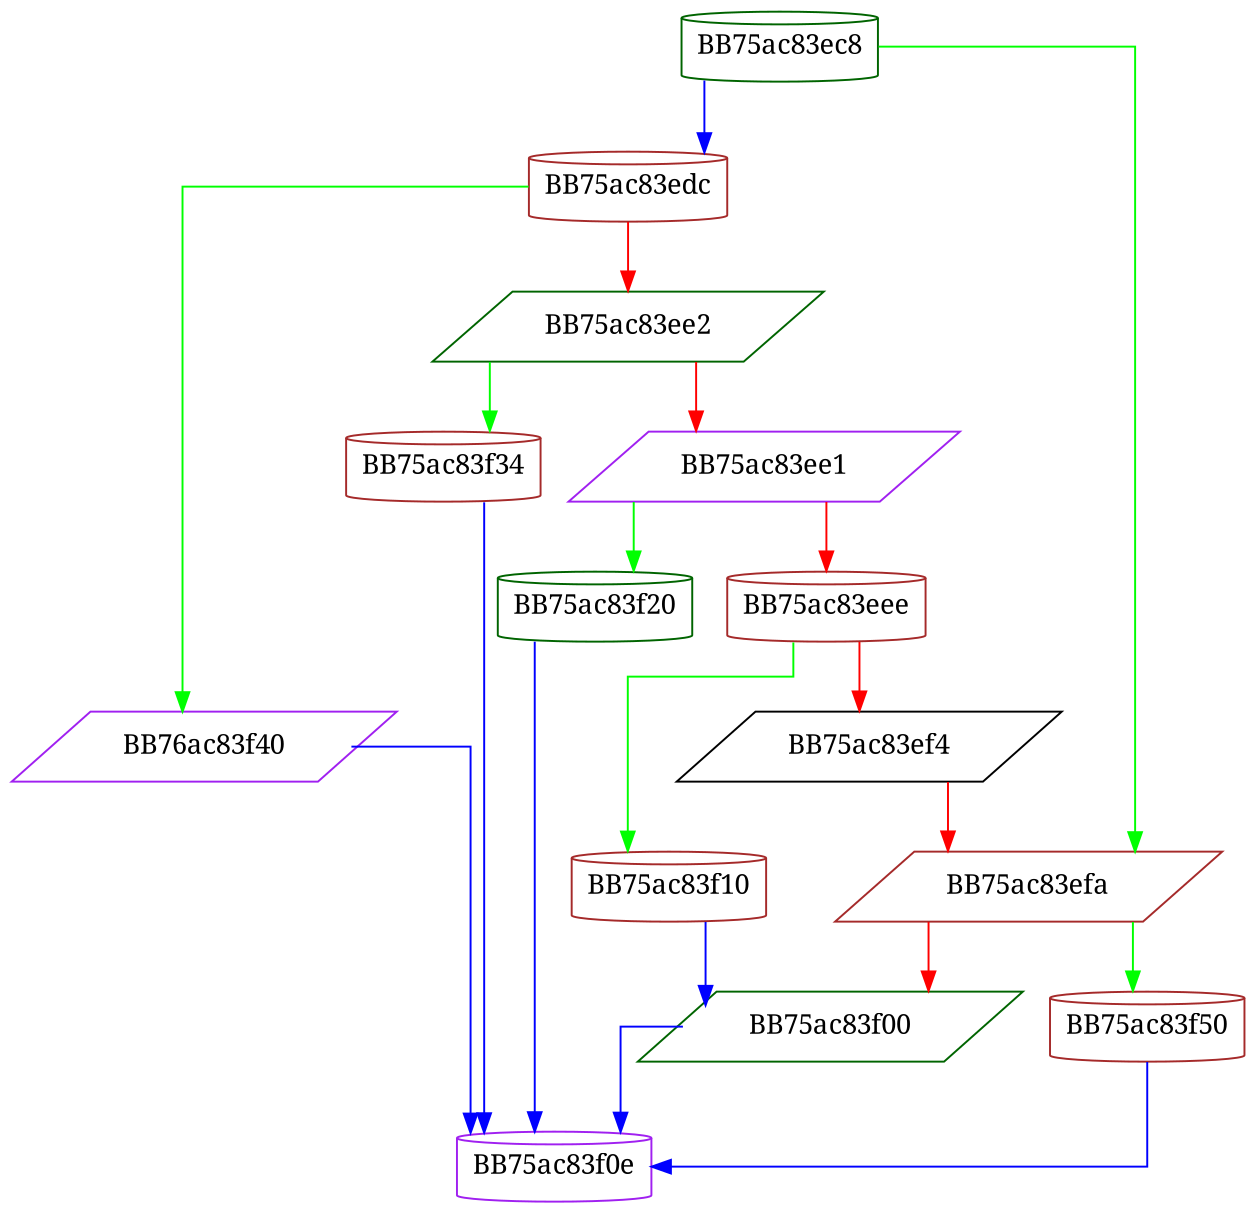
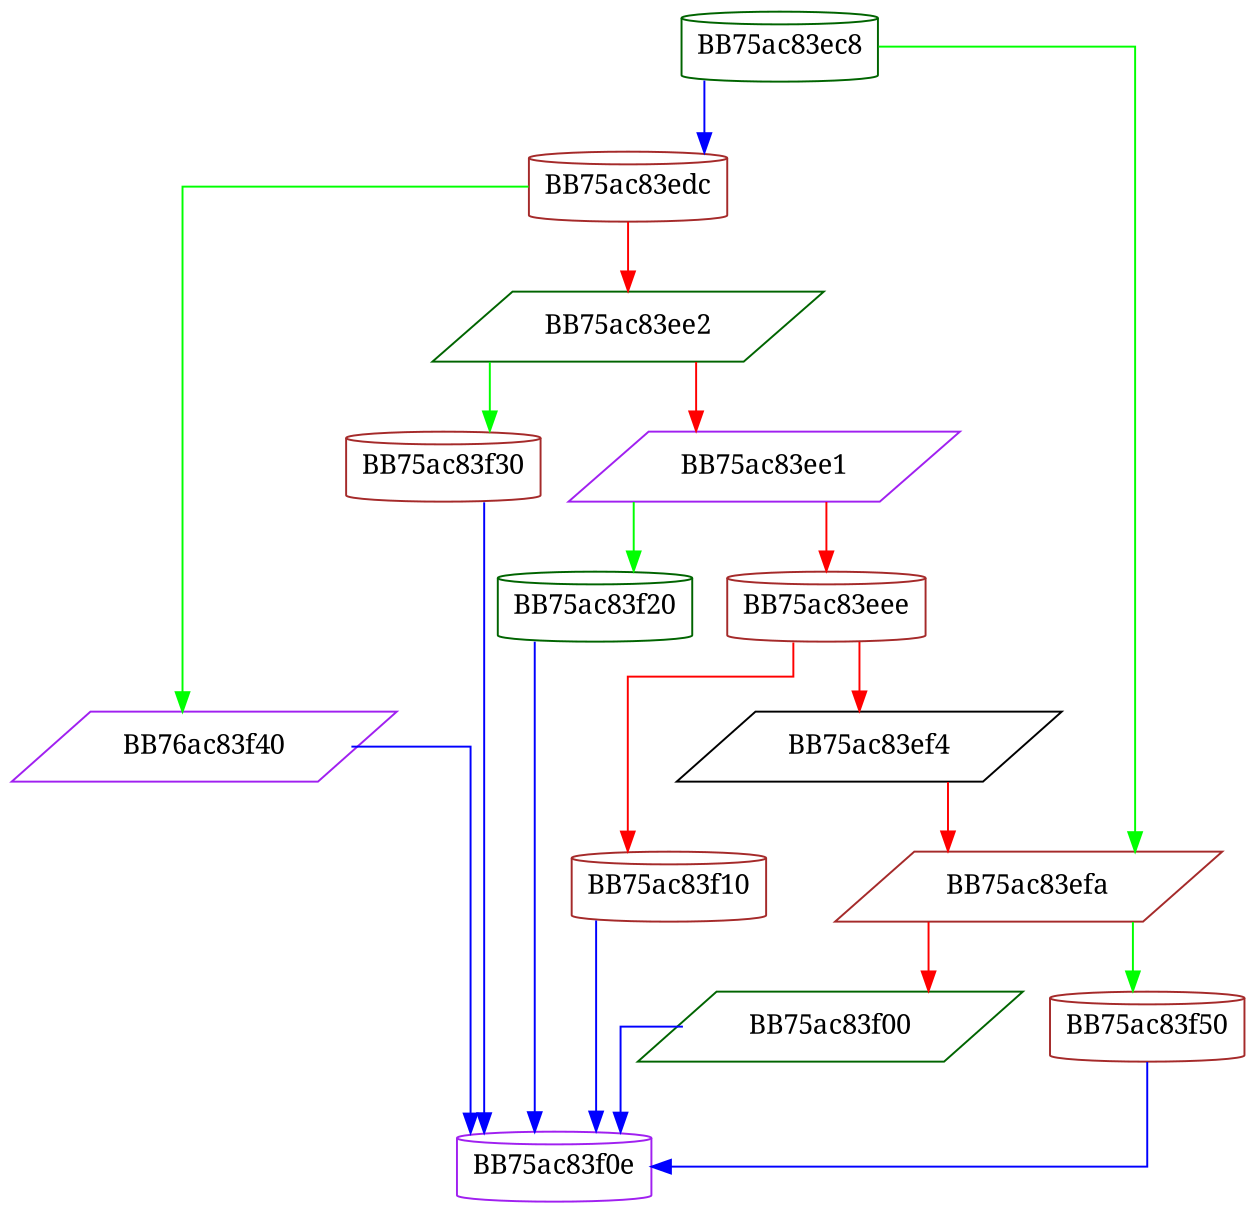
  digraph {
    fontname="Noto Serif"
    splines=ortho
    node [color=brown fontname="Noto Serif" shape=cylinder]
    edge [color=blue fontname="Noto Serif"]
    BB75ac83ec8 [color=darkgreen]
    BB75ac83edc
    BB75ac83efa [shape=parallelogram]
    n4 [color=purple label=BB75ac83f0e]
    BB75ac83f50
    n6 [color=purple label=BB76ac83f40 shape=parallelogram]
    BB75ac83ee2 [color=darkgreen shape=parallelogram]
-   BB75ac83f30 [label=BB75ac83f34]
+   BB75ac83f30
    n9 [color=purple label=BB75ac83ee1 shape=parallelogram]
    BB75ac83f20 [color=darkgreen]
    BB75ac83eee
    BB75ac83f10
    BB75ac83ef4 [color=black shape=parallelogram]
    BB75ac83f00 [color=darkgreen shape=parallelogram]
    BB75ac83ec8 -> BB75ac83edc
    BB75ac83ec8 -> BB75ac83efa [color=green]
    BB75ac83edc -> n6 [color=green]
    BB75ac83edc -> BB75ac83ee2 [color=red]
    BB75ac83efa -> BB75ac83f50 [color=green]
    BB75ac83efa -> BB75ac83f00 [color=red]
    BB75ac83f50 -> n4
    n6 -> n4
    BB75ac83ee2 -> BB75ac83f30 [color=green]
    BB75ac83ee2 -> n9 [color=red]
    BB75ac83f30 -> n4
    n9 -> BB75ac83f20 [color=green]
    n9 -> BB75ac83eee [color=red]
    BB75ac83f20 -> n4
-   BB75ac83eee -> BB75ac83f10 [color=green]
+   BB75ac83eee -> BB75ac83f10 [color=red]
    BB75ac83eee -> BB75ac83ef4 [color=red]
-   BB75ac83f10 -> BB75ac83f00
+   BB75ac83f10 -> n4
    BB75ac83ef4 -> BB75ac83efa [color=red]
    BB75ac83f00 -> n4
  }
